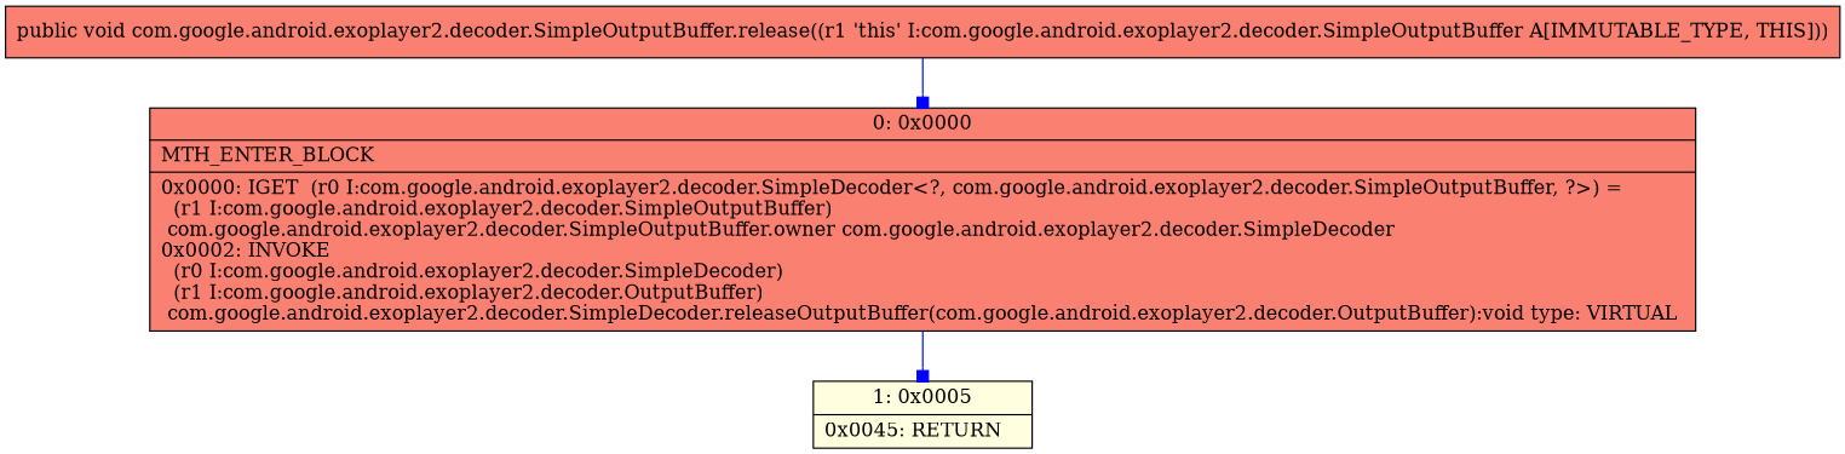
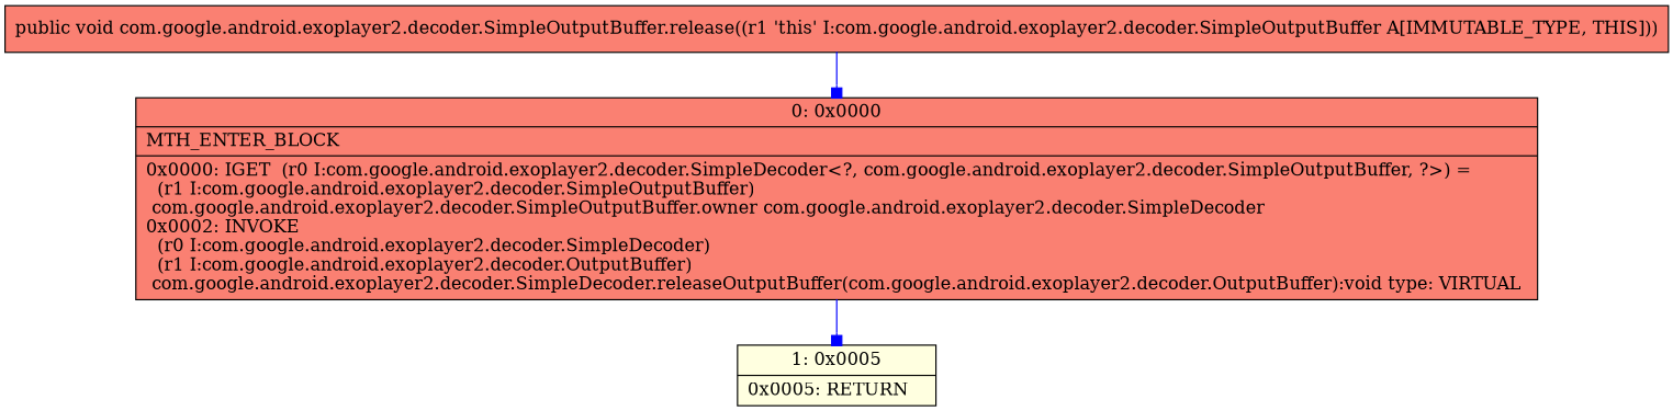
  digraph {
    node [shape=record style=filled fillcolor=salmon]
    edge [color=blue arrowhead=box]
    n1 [label="{0\:\ 0x0000|MTH_ENTER_BLOCK\l|0x0000: IGET  (r0 I:com.google.android.exoplayer2.decoder.SimpleDecoder\<?, com.google.android.exoplayer2.decoder.SimpleOutputBuffer, ?\>) = \l  (r1 I:com.google.android.exoplayer2.decoder.SimpleOutputBuffer)\l com.google.android.exoplayer2.decoder.SimpleOutputBuffer.owner com.google.android.exoplayer2.decoder.SimpleDecoder \l0x0002: INVOKE  \l  (r0 I:com.google.android.exoplayer2.decoder.SimpleDecoder)\l  (r1 I:com.google.android.exoplayer2.decoder.OutputBuffer)\l com.google.android.exoplayer2.decoder.SimpleDecoder.releaseOutputBuffer(com.google.android.exoplayer2.decoder.OutputBuffer):void type: VIRTUAL \l}"]
-   n2 [label="{1\:\ 0x0005|0x0045: RETURN   \l}" fillcolor=lightyellow]
+   n2 [label="{1\:\ 0x0005|0x0005: RETURN   \l}" fillcolor=lightyellow]
    n3 [label="{public void com.google.android.exoplayer2.decoder.SimpleOutputBuffer.release((r1 'this' I:com.google.android.exoplayer2.decoder.SimpleOutputBuffer A[IMMUTABLE_TYPE, THIS])) }"]
    n1 -> n2
    n3 -> n1
  }
